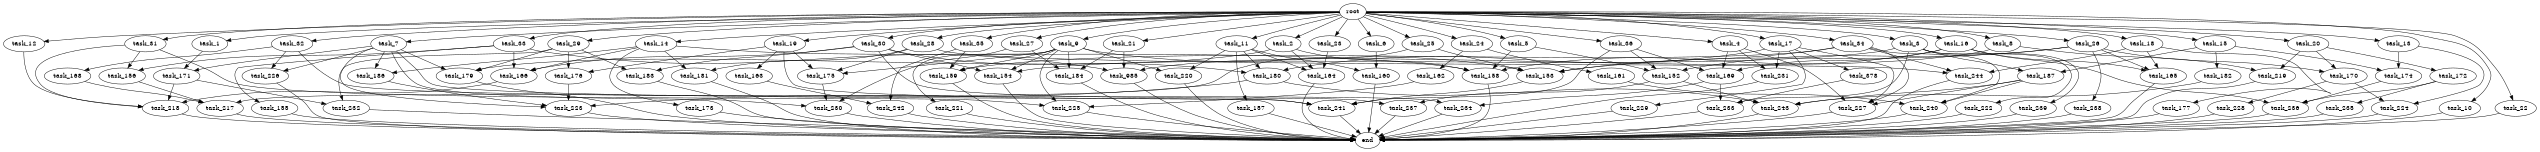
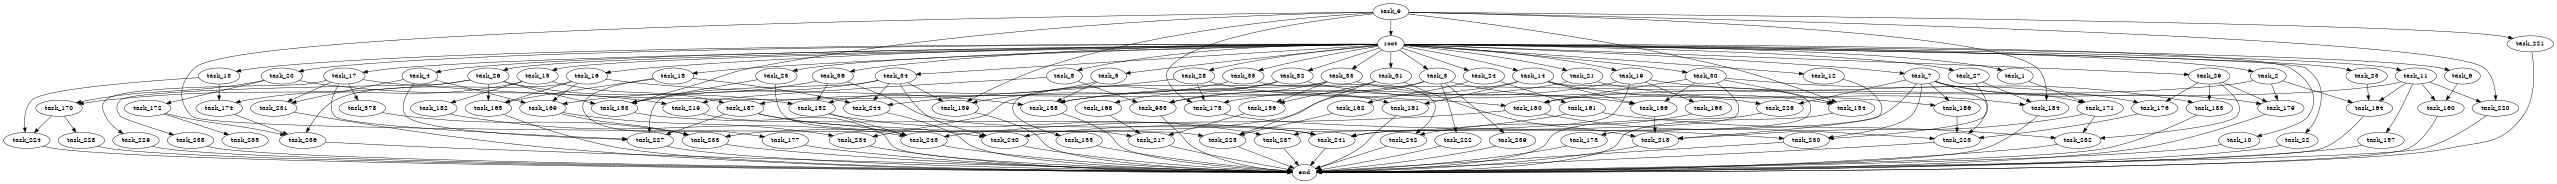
  digraph {
    task_171
    task_218
    task_232
    end
    task_32
    task_234
    task_226
    task_168
    task_217
    task_220
    task_156
    task_27
    task_230
    task_184
    task_153
    task_241
    task_4
    task_231
    task_169
    task_227
    task_233
    task_2
    task_164
    task_158
    task_179
    task_13
    task_224
    task_174
    task_236
    task_186
    task_223
    task_177
    task_228
    task_6
    task_160
    task_9
    task_175
    task_159
    task_154
    task_221
    task_225
    task_182
    task_243
    task_183
    task_31
    task_16
    task_165
    n48 [label=task_985]
    task_161
    task_240
    task_170
    task_15
    task_187
    task_10
    task_229
    task_29
    task_176
    task_222
    task_162
    task_155
    task_237
    task_26
    task_238
    task_152
    task_25
    task_7
    task_235
    task_180
    task_18
    task_244
    task_12
    task_36
    task_33
    task_166
    task_14
    task_173
    task_181
    task_242
    task_21
    task_23
    root
    task_5
    task_11
    task_3
    task_22
    task_28
    task_34
    task_17
    task_20
    task_35
    task_1
    task_30
    task_24
    task_8
    task_19
    task_157
    task_239
    n98 [label=task_378]
    task_219
    task_172
    task_163
    task_171 -> task_218
    task_171 -> task_232
    task_218 -> end
    task_232 -> end
    task_32 -> task_234
    task_32 -> task_226
    task_32 -> task_168
    task_234 -> end
    task_226 -> end
    task_168 -> task_217
    task_217 -> end
    task_220 -> end
    task_156 -> task_217
    task_27 -> task_230
    task_27 -> task_184
    task_230 -> end
    task_184 -> end
    task_153 -> task_241
    task_241 -> end
    task_4 -> task_231
    task_4 -> task_169
    task_4 -> task_227
    task_231 -> end
    task_169 -> task_234
    task_169 -> task_233
    task_227 -> end
    task_233 -> end
    task_2 -> task_164
    task_2 -> task_158
    task_2 -> task_179
    task_164 -> end
    task_158 -> end
    task_179 -> end
    task_13 -> task_224
    task_13 -> task_174
    task_224 -> end
    task_174 -> task_236
    task_236 -> end
    task_186 -> task_223
    task_223 -> end
    task_177 -> end
    task_228 -> end
    task_6 -> task_160
    task_160 -> end
    task_9 -> task_220
    task_9 -> task_184
    task_9 -> task_153
    task_9 -> task_175
    task_9 -> task_159
    task_9 -> task_154
    task_9 -> task_221
    task_9 -> task_225
    task_175 -> task_230
    task_159 -> end
    task_154 -> end
    task_221 -> end
    task_225 -> end
    task_182 -> task_243
    task_243 -> end
    task_183 -> end
    task_31 -> task_218
    task_31 -> task_156
    task_31 -> task_225
    task_16 -> task_169
    task_16 -> task_158
    task_16 -> task_236
    task_16 -> task_165
    task_165 -> end
    n48 -> end
+   task_161 -> task_232
    task_161 -> task_240
    task_240 -> end
    task_170 -> task_224
    task_170 -> task_228
    task_15 -> task_174
    task_15 -> task_182
    task_15 -> task_187
    task_187 -> task_227
    task_187 -> task_243
    task_187 -> task_240
    task_10 -> end
    task_229 -> end
    task_29 -> task_232
    task_29 -> task_179
    task_29 -> task_183
    task_29 -> task_176
    task_176 -> task_223
    task_222 -> end
    task_162 -> task_225
    task_155 -> end
    task_237 -> end
    task_26 -> task_153
    task_26 -> task_165
    task_26 -> task_170
    task_26 -> task_238
    task_26 -> task_152
    task_238 -> end
    task_152 -> task_243
    task_152 -> task_237
    task_25 -> task_217
    task_25 -> task_153
    task_7 -> task_171
    task_7 -> task_226
    task_7 -> task_230
    task_7 -> task_241
    task_7 -> task_179
    task_7 -> task_186
    task_7 -> task_223
-   task_235 -> end
    task_180 -> task_223
    task_180 -> task_243
    task_18 -> task_177
    task_18 -> task_165
    task_18 -> task_244
    task_244 -> end
    task_12 -> task_218
    task_36 -> task_241
    task_36 -> task_169
    task_36 -> task_152
    task_33 -> task_156
    task_33 -> n48
    task_33 -> task_155
    task_33 -> task_166
    task_166 -> task_218
    task_14 -> task_158
    task_14 -> task_186
    task_14 -> task_166
    task_14 -> task_173
    task_14 -> task_181
    task_173 -> end
    task_181 -> end
    task_242 -> end
    task_21 -> task_184
    task_21 -> n48
    task_23 -> task_164
    root -> task_32
    root -> task_27
    root -> task_4
    root -> task_2
    root -> task_13
    root -> task_6
-   root -> task_9
+   task_9 -> root
    root -> task_31
    root -> task_16
    root -> task_15
    root -> task_10
    root -> task_29
    root -> task_26
    root -> task_25
    root -> task_7
    root -> task_18
    root -> task_12
    root -> task_36
    root -> task_33
    root -> task_14
    root -> task_21
    root -> task_23
    root -> task_5
    root -> task_11
    root -> task_3
    root -> task_22
    root -> task_28
    root -> task_34
    root -> task_17
    root -> task_20
    root -> task_35
    root -> task_1
    root -> task_30
    root -> task_24
    root -> task_8
    root -> task_19
    task_5 -> task_158
    task_5 -> task_152
    task_11 -> task_220
    task_11 -> task_164
    task_11 -> task_160
    task_11 -> task_180
    task_11 -> task_157
    task_3 -> task_233
    task_3 -> task_154
    task_3 -> task_187
    task_3 -> task_222
    task_3 -> task_239
    task_22 -> end
    task_28 -> task_175
    task_28 -> task_244
    task_28 -> task_181
    task_34 -> task_153
    task_34 -> task_227
    task_34 -> task_159
    task_34 -> task_240
    task_34 -> task_244
    task_17 -> task_231
    task_17 -> task_227
    task_17 -> task_229
    task_17 -> task_180
    task_17 -> n98
    task_20 -> task_170
    task_20 -> task_219
    task_20 -> task_172
    task_35 -> task_159
    task_35 -> task_242
    task_1 -> task_171
    task_30 -> task_154
    task_30 -> task_183
    task_30 -> task_237
    task_30 -> task_180
    task_30 -> task_166
    task_24 -> task_161
    task_24 -> task_162
    task_8 -> n48
    task_8 -> task_219
    task_19 -> task_241
    task_19 -> task_175
    task_19 -> task_176
    task_19 -> task_163
    task_157 -> end
    task_239 -> end
    n98 -> task_233
    task_219 -> end
    task_172 -> task_236
    task_172 -> task_235
    task_163 -> task_242
  }
